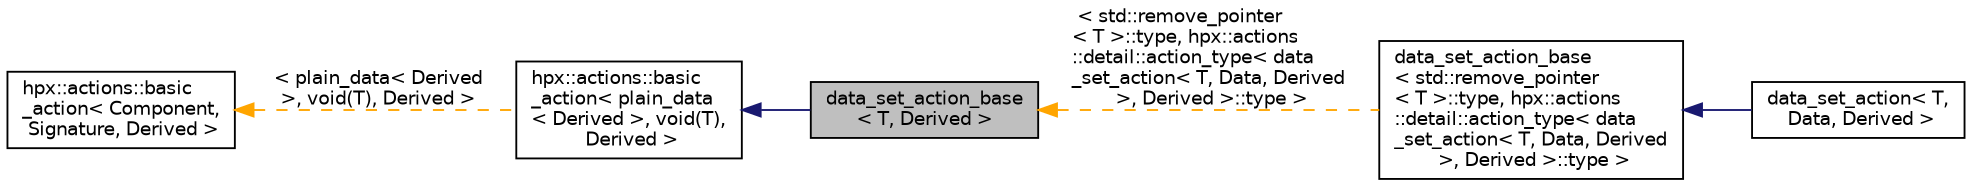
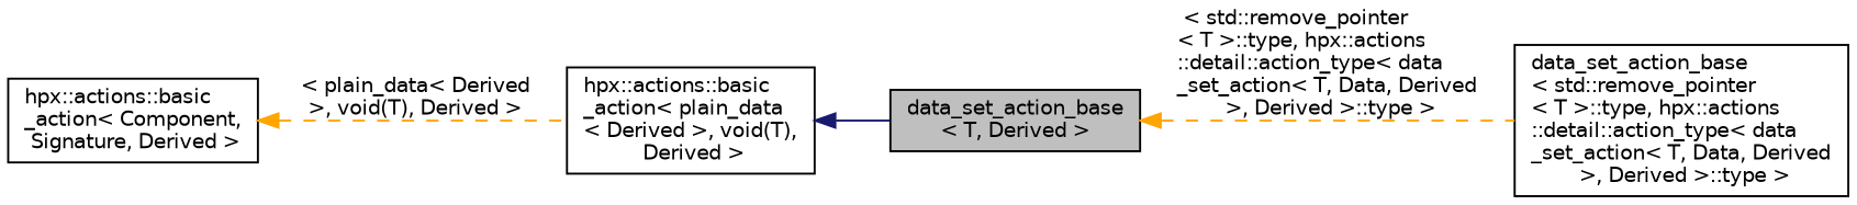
  digraph {
    rankdir=LR
    node [color=black fillcolor=white fontname=Helvetica fontsize=10 shape=record style=filled]
    edge [color=orange dir=back fontname=Helvetica fontsize=10 labelfontname=Helvetica labelfontsize=10 style=dashed]
    n1 [fillcolor=grey75 fontcolor=black height=0.2 label="data_set_action_base\l\< T, Derived \>" width=0.4]
    n2 [height=0.2 label="data_set_action_base\l\< std::remove_pointer\l\< T \>::type, hpx::actions\l::detail::action_type\< data\l_set_action\< T, Data, Derived\l \>, Derived \>::type \>" width=0.4]
    n3 [height=0.2 label="hpx::actions::basic\l_action\< plain_data\l\< Derived \>, void(T),\l Derived \>" width=0.4]
    n4 [height=0.2 label="hpx::actions::basic\l_action\< Component,\l Signature, Derived \>" width=0.4]
-   n5 [height=0.2 label="data_set_action\< T,\l Data, Derived \>" width=0.4]
    n1 -> n2 [label=" \< std::remove_pointer\l\< T \>::type, hpx::actions\l::detail::action_type\< data\l_set_action\< T, Data, Derived\l \>, Derived \>::type \>"]
-   n2 -> n5 [color=midnightblue style=solid]
    n3 -> n1 [color=midnightblue style=solid]
    n4 -> n3 [label=" \< plain_data\< Derived\l \>, void(T), Derived \>"]
  }
